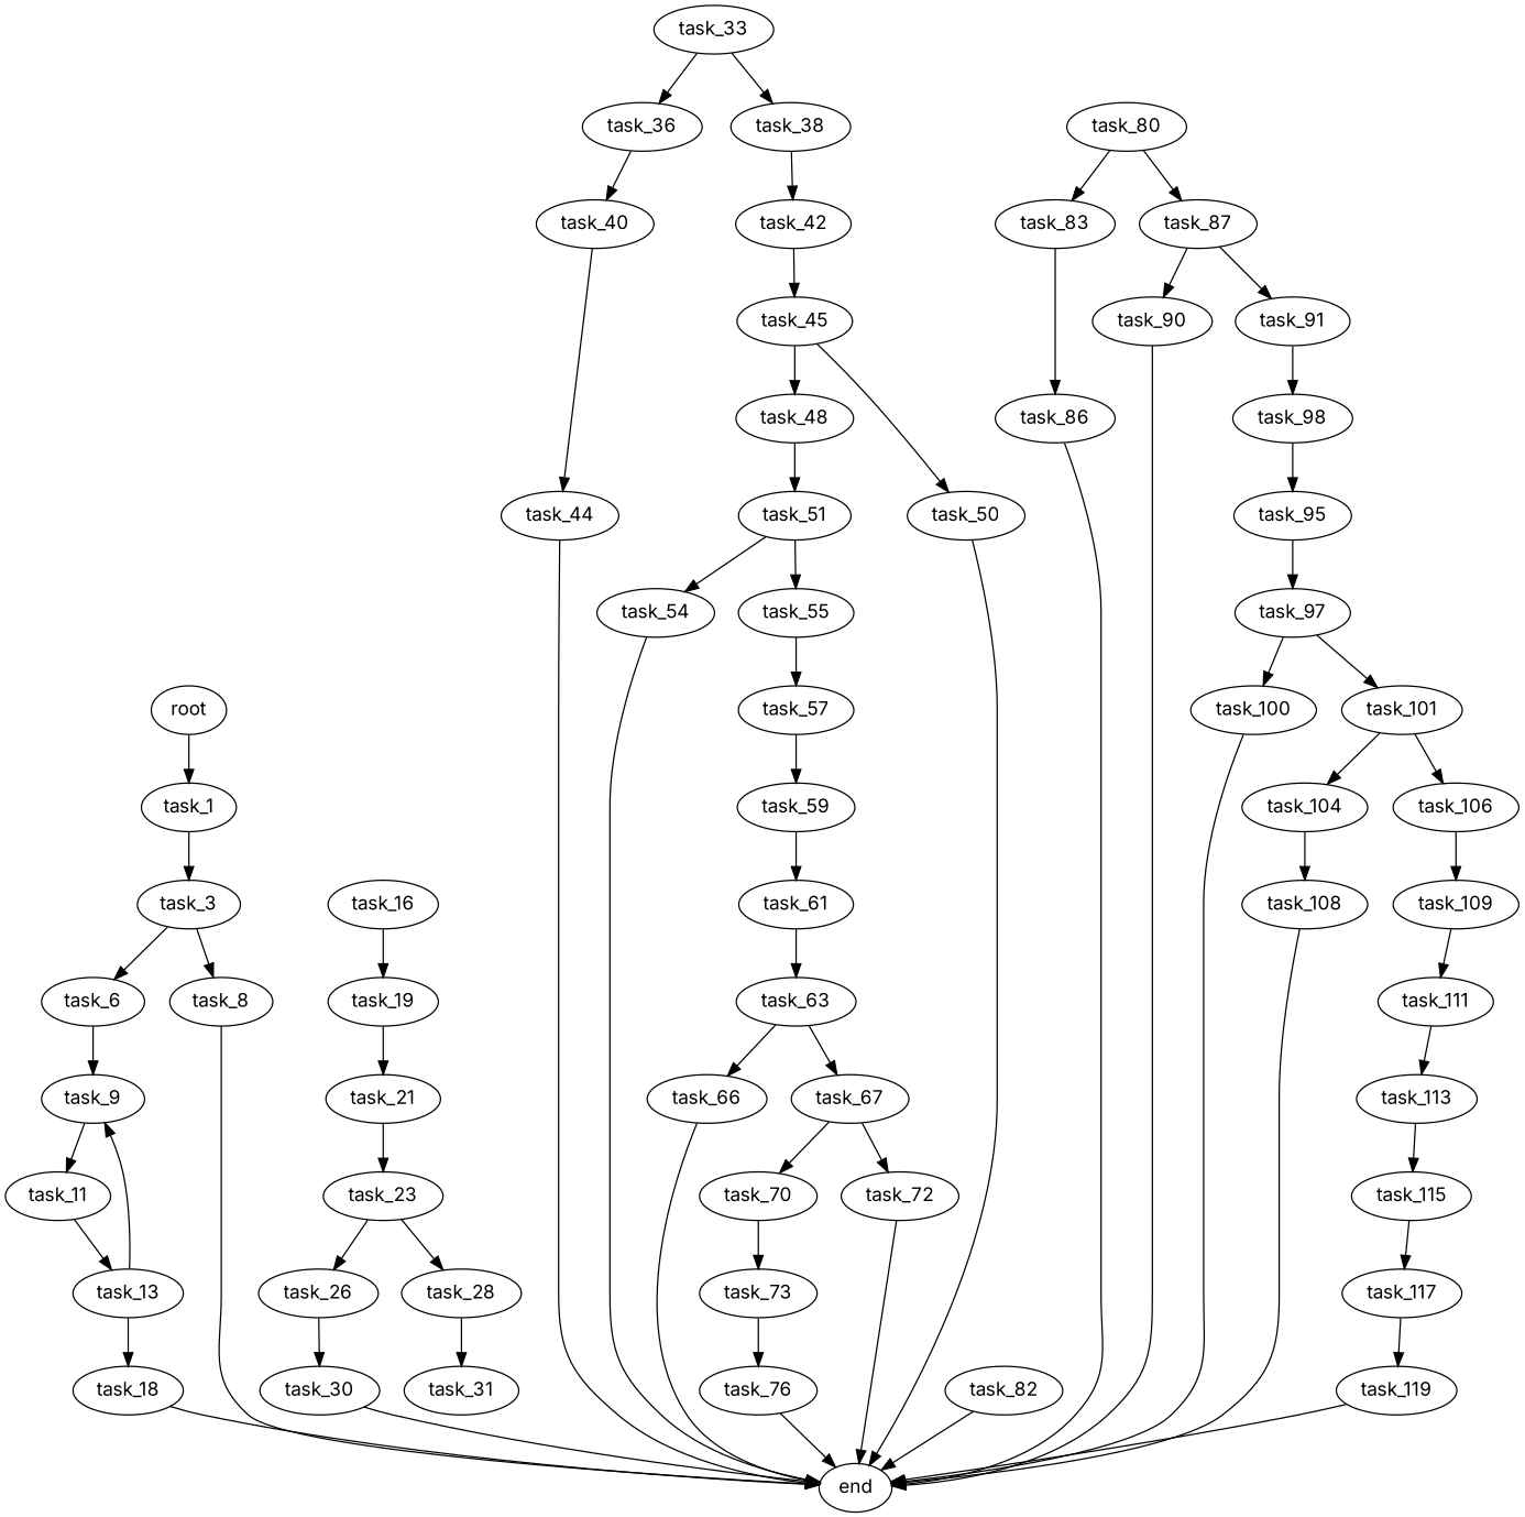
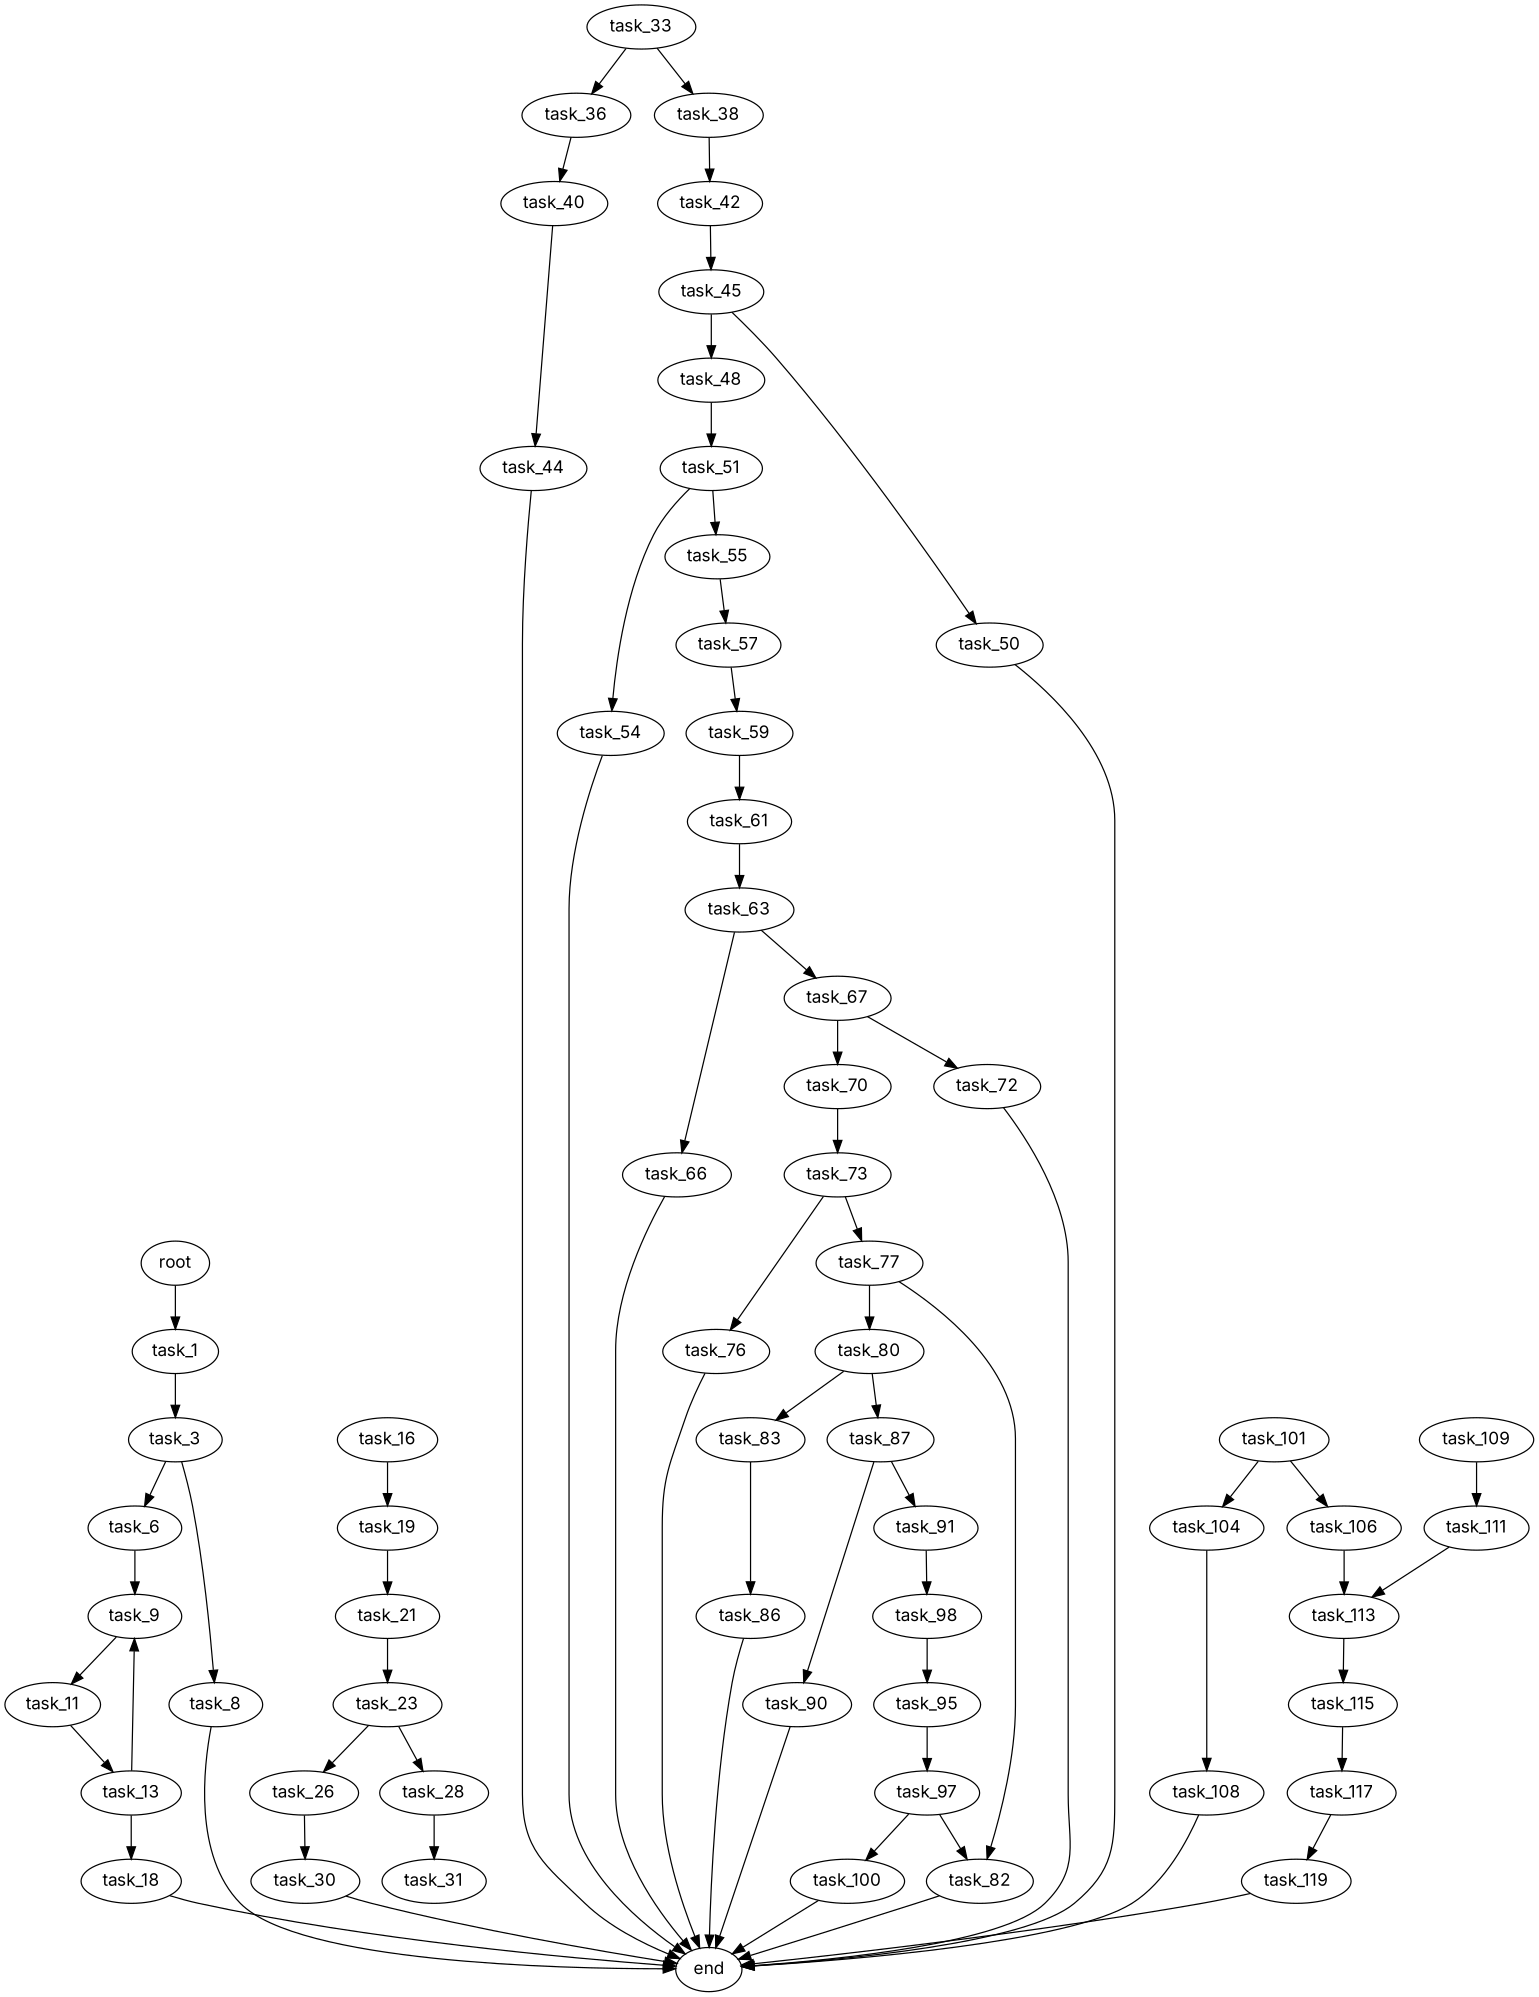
  digraph {
    fontname=Inter
    node [fontname=Inter]
    edge [fontname=Inter]
    root
    task_1
    task_3
    task_6
    task_8
    task_9
    end
    task_11
    task_13
    task_18
    task_16
    task_19
    task_21
    task_23
    task_26
    task_28
    task_30
    task_31
    task_33
    task_36
    task_38
    task_40
    task_42
    task_44
    task_45
    task_48
    task_50
    task_51
    task_54
    task_55
    task_57
    task_59
    task_61
    task_63
    task_66
    task_67
    task_70
    task_72
    task_73
    task_76
+   task_77
    task_80
    task_82
    task_83
    task_87
    task_86
    task_90
    task_91
    n49 [label=task_98]
    task_95
    task_97
    task_100
    task_101
    task_104
    task_106
    task_108
    task_109
    task_111
    task_113
    task_115
    task_117
    task_119
    root -> task_1
    task_1 -> task_3
    task_3 -> task_6
    task_3 -> task_8
    task_6 -> task_9
    task_8 -> end
    task_9 -> task_11
    task_11 -> task_13
    task_13 -> task_9
    task_13 -> task_18
    task_18 -> end
    task_16 -> task_19
    task_19 -> task_21
    task_21 -> task_23
    task_23 -> task_26
    task_23 -> task_28
    task_26 -> task_30
    task_28 -> task_31
    task_30 -> end
    task_33 -> task_36
    task_33 -> task_38
    task_36 -> task_40
    task_38 -> task_42
    task_40 -> task_44
    task_42 -> task_45
    task_44 -> end
    task_45 -> task_48
    task_45 -> task_50
    task_48 -> task_51
    task_50 -> end
    task_51 -> task_54
    task_51 -> task_55
    task_54 -> end
    task_55 -> task_57
    task_57 -> task_59
    task_59 -> task_61
    task_61 -> task_63
    task_63 -> task_66
    task_63 -> task_67
    task_66 -> end
    task_67 -> task_70
    task_67 -> task_72
    task_70 -> task_73
    task_72 -> end
    task_73 -> task_76
+   task_73 -> task_77
    task_76 -> end
+   task_77 -> task_80
+   task_77 -> task_82
    task_80 -> task_83
    task_80 -> task_87
    task_82 -> end
    task_83 -> task_86
    task_87 -> task_90
    task_87 -> task_91
    task_86 -> end
    task_90 -> end
    task_91 -> n49
    n49 -> task_95
    task_95 -> task_97
    task_97 -> task_100
-   task_97 -> task_101
+   task_97 -> task_82
    task_100 -> end
    task_101 -> task_104
    task_101 -> task_106
    task_104 -> task_108
-   task_106 -> task_109
+   task_106 -> task_113
    task_108 -> end
    task_109 -> task_111
    task_111 -> task_113
    task_113 -> task_115
    task_115 -> task_117
    task_117 -> task_119
    task_119 -> end
  }
